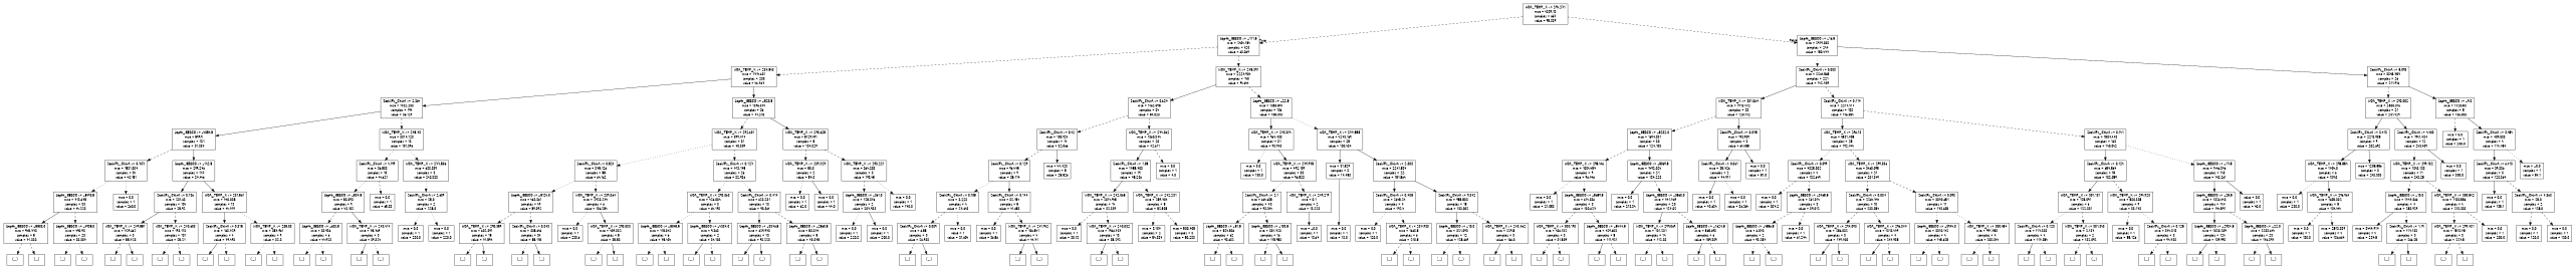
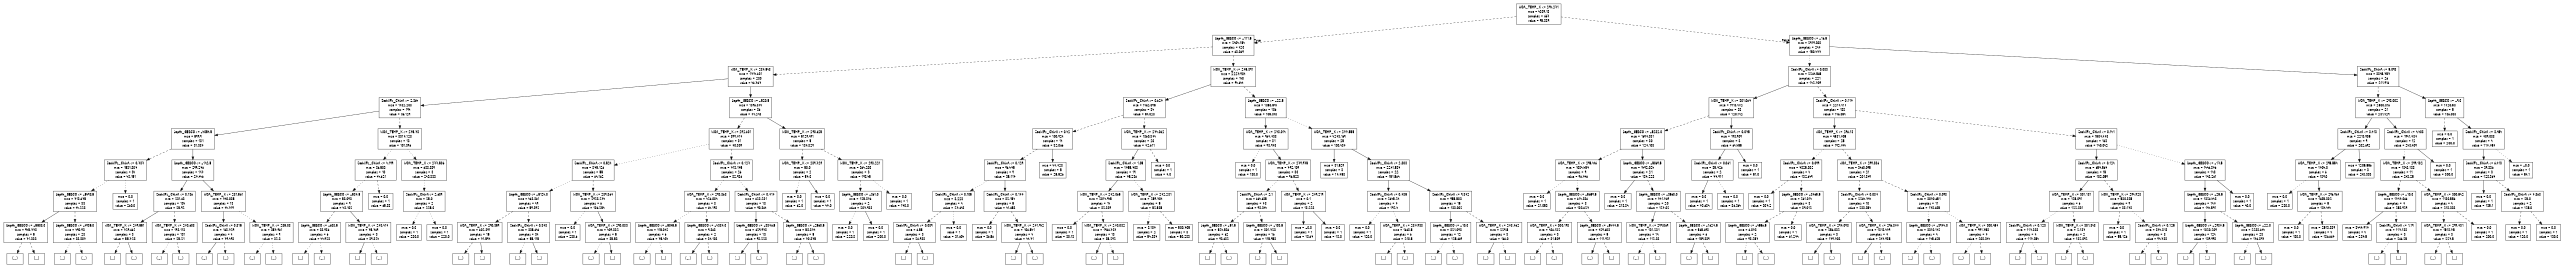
  digraph {
    fontname="Patrick Hand"
    node [fontname="Patrick Hand" shape=box]
    edge [fontname="Patrick Hand" style=dashed]
    n1 [label="WOA_TEMP_K <= 294.271\nmse = 4389.18\nsamples = 667\nvalue = 95.889"]
    n2 [label="Depth_GEBCO <= -111.5\nmse = 2404.154\nsamples = 420\nvalue = 63.069"]
    n3 [label="Depth_GEBCO <= -16.5\nmse = 2919.308\nsamples = 247\nvalue = 150.477"]
    n4 [label="WOA_TEMP_K <= 287.548\nmse = 1714.681\nsamples = 280\nvalue = 46.767"]
    n5 [label="WOA_TEMP_K <= 275.891\nmse = 2227.904\nsamples = 140\nvalue = 94.644"]
    n6 [label="SeaWIFs_ChlrA <= 0.083\nmse = 2264.565\nsamples = 221\nvalue = 142.709"]
    n7 [label="SeaWIFs_ChlrA <= 5.098\nmse = 3845.757\nsamples = 26\nvalue = 211.916"]
    n8 [label="SeaWIFs_ChlrA <= 2.364\nmse = 1432.208\nsamples = 194\nvalue = 36.129"]
    n9 [label="Depth_GEBCO <= -520.5\nmse = 1396.874\nsamples = 86\nvalue = 74.248"]
    n10 [label="SeaWIFs_ChlrA <= 0.627\nmse = 1462.095\nsamples = 34\nvalue = 54.028"]
    n11 [label="Depth_GEBCO <= -22.5\nmse = 1858.544\nsamples = 106\nvalue = 105.848"]
    n12 [label="Depth_GEBCO <= -4054.5\nmse = 599.9\nsamples = 181\nvalue = 31.387"]
    n13 [label="WOA_TEMP_K <= 275.78\nmse = 8317.128\nsamples = 13\nvalue = 101.396"]
    n14 [label="WOA_TEMP_K <= 292.681\nmse = 899.717\nsamples = 81\nvalue = 70.309"]
    n15 [label="WOA_TEMP_K <= 290.625\nmse = 5129.491\nsamples = 5\nvalue = 137.829"]
    n16 [label="SeaWIFs_ChlrA <= 0.787\nmse = 1531.807\nsamples = 34\nvalue = 48.151"]
    n17 [label="Depth_GEBCO <= -142.5\nmse = 299.276\nsamples = 147\nvalue = 27.446"]
    n18 [label="SeaWIFs_ChlrA <= 4.199\nmse = 86.503\nsamples = 10\nvalue = 44.621"]
    n19 [label="WOA_TEMP_K <= 277.506\nmse = 688.889\nsamples = 3\nvalue = 243.333"]
    n20 [label="Depth_GEBCO <= -5498.5\nmse = 713.675\nsamples = 33\nvalue = 44.228"]
    n21 [label="mse = 0.0\nsamples = 1\nvalue = 260.0"]
    n22 [label="SeaWIFs_ChlrA <= 0.136\nmse = 231.63\nsamples = 134\nvalue = 25.92"]
    n23 [label="WOA_TEMP_K <= 281.561\nmse = 740.035\nsamples = 13\nvalue = 44.719"]
    n24 [label="Depth_GEBCO <= -5508.0\nmse = 945.778\nsamples = 5\nvalue = 71.333"]
    n25 [label="Depth_GEBCO <= -4935.0\nmse = 490.93\nsamples = 28\nvalue = 38.807"]
    n26 [label="(...)"]
    n27 [label="(...)"]
    n28 [label="(...)"]
    n29 [label="(...)"]
    n30 [label="WOA_TEMP_K <= 279.551\nmse = 729.662\nsamples = 3\nvalue = 55.728"]
    n31 [label="WOA_TEMP_K <= 273.608\nmse = 198.113\nsamples = 131\nvalue = 25.21"]
    n32 [label="SeaWIFs_ChlrA <= 0.815\nmse = 168.729\nsamples = 4\nvalue = 79.493"]
    n33 [label="WOA_TEMP_K <= 285.08\nmse = 357.961\nsamples = 9\nvalue = 32.3"]
    n34 [label="(...)"]
    n35 [label="(...)"]
    n36 [label="(...)"]
    n37 [label="(...)"]
    n38 [label="(...)"]
    n39 [label="(...)"]
    n40 [label="(...)"]
    n41 [label="(...)"]
    n42 [label="Depth_GEBCO <= -537.5\nmse = 58.093\nsamples = 9\nvalue = 43.102"]
    n43 [label="mse = 0.0\nsamples = 1\nvalue = 65.88"]
    n44 [label="SeaWIFs_ChlrA <= 2.609\nmse = 25.0\nsamples = 2\nvalue = 225.0"]
    n45 [label="Depth_GEBCO <= -638.5\nmse = 38.986\nsamples = 6\nvalue = 44.923"]
    n46 [label="WOA_TEMP_K <= 273.417\nmse = 75.769\nsamples = 3\nvalue = 39.824"]
    n47 [label="(...)"]
    n48 [label="(...)"]
    n49 [label="(...)"]
    n50 [label="(...)"]
    n51 [label="mse = 0.0\nsamples = 1\nvalue = 230.0"]
    n52 [label="mse = 0.0\nsamples = 1\nvalue = 220.0"]
    n53 [label="SeaWIFs_ChlrA <= 0.524\nmse = 875.126\nsamples = 55\nvalue = 64.162"]
    n54 [label="SeaWIFs_ChlrA <= 0.127\nmse = 713.175\nsamples = 26\nvalue = 82.936"]
    n55 [label="WOA_TEMP_K <= 289.729\nmse = 50.0\nsamples = 2\nvalue = 57.0"]
    n56 [label="WOA_TEMP_K <= 293.221\nmse = 364.208\nsamples = 3\nvalue = 198.45"]
    n57 [label="Depth_GEBCO <= -5124.0\nmse = 468.861\nsamples = 49\nvalue = 59.892"]
    n58 [label="WOA_TEMP_K <= 289.367\nmse = 2928.274\nsamples = 6\nvalue = 106.254"]
    n59 [label="WOA_TEMP_K <= 293.868\nmse = 426.004\nsamples = 8\nvalue = 64.198"]
    n60 [label="SeaWIFs_ChlrA <= 0.717\nmse = 623.281\nsamples = 18\nvalue = 90.864"]
    n61 [label="WOA_TEMP_K <= 290.359\nmse = 602.391\nsamples = 15\nvalue = 71.594"]
    n62 [label="SeaWIFs_ChlrA <= 0.378\nmse = 335.646\nsamples = 34\nvalue = 55.115"]
    n63 [label="mse = 0.0\nsamples = 1\nvalue = 230.6"]
    n64 [label="WOA_TEMP_K <= 290.083\nmse = 409.832\nsamples = 5\nvalue = 85.53"]
    n65 [label="(...)"]
    n66 [label="(...)"]
    n67 [label="(...)"]
    n68 [label="(...)"]
    n69 [label="(...)"]
    n70 [label="(...)"]
    n71 [label="Depth_GEBCO <= -5045.5\nmse = 115.042\nsamples = 6\nvalue = 75.484"]
    n72 [label="Depth_GEBCO <= -4387.0\nmse = 9.863\nsamples = 2\nvalue = 34.103"]
    n73 [label="Depth_GEBCO <= -3376.5\nmse = 629.978\nsamples = 13\nvalue = 98.228"]
    n74 [label="Depth_GEBCO <= -2560.5\nmse = 58.374\nsamples = 5\nvalue = 70.875"]
    n75 [label="(...)"]
    n76 [label="(...)"]
    n77 [label="(...)"]
    n78 [label="(...)"]
    n79 [label="(...)"]
    n80 [label="(...)"]
    n81 [label="(...)"]
    n82 [label="(...)"]
    n83 [label="mse = 0.0\nsamples = 1\nvalue = 62.0"]
    n84 [label="mse = 0.0\nsamples = 1\nvalue = 47.0"]
    n85 [label="Depth_GEBCO <= -361.0\nmse = 125.876\nsamples = 2\nvalue = 207.933"]
    n86 [label="mse = 0.0\nsamples = 1\nvalue = 170.0"]
    n87 [label="mse = 0.0\nsamples = 1\nvalue = 223.8"]
    n88 [label="mse = 0.0\nsamples = 1\nvalue = 200.0"]
    n89 [label="SeaWIFs_ChlrA <= 0.42\nmse = 100.924\nsamples = 14\nvalue = 32.066"]
    n90 [label="WOA_TEMP_K <= 274.062\nmse = 1860.374\nsamples = 20\nvalue = 72.611"]
    n91 [label="WOA_TEMP_K <= 278.014\nmse = 967.738\nsamples = 81\nvalue = 98.978"]
    n92 [label="WOA_TEMP_K <= 277.555\nmse = 4273.169\nsamples = 25\nvalue = 130.437"]
    n93 [label="SeaWIFs_ChlrA <= 0.129\nmse = 96.475\nsamples = 9\nvalue = 35.117"]
    n94 [label="mse = 47.728\nsamples = 5\nvalue = 25.526"]
    n95 [label="SeaWIFs_ChlrA <= 1.05\nmse = 1755.708\nsamples = 19\nvalue = 75.236"]
    n96 [label="mse = 0.0\nsamples = 1\nvalue = 7.0"]
    n97 [label="SeaWIFs_ChlrA <= 0.105\nmse = 8.223\nsamples = 4\nvalue = 27.648"]
    n98 [label="SeaWIFs_ChlrA <= 0.177\nmse = 82.154\nsamples = 5\nvalue = 41.653"]
    n99 [label="SeaWIFs_ChlrA <= 0.089\nmse = 6.55\nsamples = 3\nvalue = 26.988"]
    n100 [label="mse = 0.0\nvalue = 1\nvalue = 31.604"]
    n101 [label="mse = 0.0\nsamples = 1\nvalue = 36.56"]
    n102 [label="WOA_TEMP_K <= 271.942\nmse = 106.541\nsamples = 4\nvalue = 44.71"]
    n103 [label="(...)"]
    n104 [label="(...)"]
    n105 [label="(...)"]
    n106 [label="(...)"]
    n107 [label="WOA_TEMP_K <= 272.065\nmse = 2014.945\nsamples = 14\nvalue = 82.389"]
    n108 [label="WOA_TEMP_K <= 272.281\nmse = 259.704\nsamples = 5\nvalue = 52.585"]
    n109 [label="mse = 0.0\nsamples = 1\nvalue = 30.13"]
    n110 [label="WOA_TEMP_K <= 273.082\nmse = 1966.737\nsamples = 13\nvalue = 85.292"]
    n111 [label="mse = 8.107\nsamples = 2\nvalue = 54.887"]
    n112 [label="mse = 500.705\nsamples = 3\nvalue = 50.283"]
    n113 [label="(...)"]
    n114 [label="(...)"]
    n115 [label="mse = 0.0\nsamples = 1\nvalue = 180.0"]
    n116 [label="WOA_TEMP_K <= 279.975\nmse = 792.109\nsamples = 80\nvalue = 96.523"]
    n117 [label="mse = 31.529\nsamples = 3\nvalue = 17.758"]
    n118 [label="SeaWIFs_ChlrA <= 2.808\nmse = 2241.537\nsamples = 22\nvalue = 151.564"]
    n119 [label="WOA_TEMP_K <= 279.219\nmse = 0.1\nsamples = 2\nvalue = 18.223"]
    n120 [label="SeaWIFs_ChlrA <= 2.1\nmse = 664.635\nsamples = 78\nvalue = 98.344"]
    n121 [label="mse = 0.0\nsamples = 1\nvalue = 18.0"]
    n122 [label="mse = -0.0\nsamples = 1\nvalue = 18.67"]
    n123 [label="Depth_GEBCO <= -51.5\nmse = 524.536\nsamples = 62\nvalue = 93.682"]
    n124 [label="Depth_GEBCO <= -103.5\nmse = 801.723\nsamples = 16\nvalue = 115.953"]
    n125 [label="(...)"]
    n126 [label="(...)"]
    n127 [label="(...)"]
    n128 [label="(...)"]
    n129 [label="SeaWIFs_ChlrA <= 0.785\nmse = 2645.24\nsamples = 7\nvalue = 192.4"]
    n130 [label="SeaWIFs_ChlrA <= 9.872\nmse = 955.503\nsamples = 15\nvalue = 133.002"]
    n131 [label="mse = 0.0\nsamples = 1\nvalue = 120.0"]
    n132 [label="WOA_TEMP_K <= 287.938\nmse = 1668.5\nsamples = 6\nvalue = 210.5"]
    n133 [label="Depth_GEBCO <= -10.0\nmse = 821.098\nsamples = 12\nvalue = 125.669"]
    n134 [label="WOA_TEMP_K <= 278.762\nmse = 229.5\nsamples = 3\nvalue = 166.0"]
    n135 [label="(...)"]
    n136 [label="(...)"]
    n137 [label="(...)"]
    n138 [label="(...)"]
    n139 [label="(...)"]
    n140 [label="(...)"]
    n141 [label="WOA_TEMP_K <= 301.067\nmse = 1918.472\nsamples = 33\nvalue = 120.142"]
    n142 [label="SeaWIFs_ChlrA <= 0.117\nmse = 2217.417\nsamples = 188\nvalue = 146.854"]
    n143 [label="WOA_TEMP_K <= 298.002\nmse = 2530.816\nsamples = 21\nvalue = 231.429"]
    n144 [label="Depth_GEBCO <= -9.0\nmse = 1720.58\nsamples = 5\nvalue = 136.033"]
    n145 [label="Depth_GEBCO <= -5282.0\nmse = 1697.331\nsamples = 30\nvalue = 127.103"]
    n146 [label="SeaWIFs_ChlrA <= 0.075\nmse = 198.909\nsamples = 3\nvalue = 64.455"]
    n147 [label="WOA_TEMP_K <= 296.13\nmse = 4581.705\nsamples = 25\nvalue = 192.744"]
    n148 [label="SeaWIFs_ChlrA <= 0.141\nmse = 1507.478\nsamples = 163\nvalue = 140.042"]
    n149 [label="WOA_TEMP_K <= 295.446\nmse = 1084.457\nsamples = 9\nvalue = 96.746"]
    n150 [label="Depth_GEBCO <= -5069.5\nmse = 1492.024\nsamples = 21\nvalue = 137.223"]
    n151 [label="SeaWIFs_ChlrA <= 0.061\nmse = 35.726\nsamples = 2\nvalue = 77.911"]
    n152 [label="mse = 0.0\nsamples = 1\nvalue = 51.0"]
    n153 [label="mse = 0.0\nsamples = 1\nvalue = 21.053"]
    n154 [label="Depth_GEBCO <= -5659.5\nmse = 614.836\nsamples = 8\nvalue = 103.627"]
    n155 [label="mse = 0.0\nsamples = 1\nvalue = 218.84"]
    n156 [label="Depth_GEBCO <= -3560.0\nmse = 741.769\nsamples = 20\nvalue = 127.02"]
    n157 [label="WOA_TEMP_K <= 300.198\nmse = 436.132\nsamples = 3\nvalue = 81.509"]
    n158 [label="Depth_GEBCO <= -5477.5\nmse = 429.603\nsamples = 5\nvalue = 111.921"]
    n159 [label="(...)"]
    n160 [label="(...)"]
    n161 [label="(...)"]
    n162 [label="(...)"]
    n163 [label="WOA_TEMP_K <= 299.069\nmse = 131.231\nsamples = 14\nvalue = 112.33"]
    n164 [label="Depth_GEBCO <= -1627.5\nmse = 565.698\nsamples = 6\nvalue = 159.339"]
    n165 [label="(...)"]
    n166 [label="(...)"]
    n167 [label="(...)"]
    n168 [label="(...)"]
    n169 [label="mse = 0.0\nsamples = 1\nvalue = 73.684"]
    n170 [label="mse = 0.0\nsamples = 1\nvalue = 86.364"]
    n171 [label="SeaWIFs_ChlrA <= 0.099\nmse = 7825.802\nsamples = 4\nvalue = 132.649"]
    n172 [label="WOA_TEMP_K <= 299.886\nmse = 3460.095\nsamples = 21\nvalue = 201.849"]
    n173 [label="SeaWIFs_ChlrA <= 0.124\nmse = 657.567\nsamples = 15\nvalue = 102.059"]
    n174 [label="Depth_GEBCO <= -17.5\nmse = 1446.876\nsamples = 148\nvalue = 143.261"]
    n175 [label="mse = 0.0\nsamples = 1\nvalue = 307.2"]
    n176 [label="Depth_GEBCO <= -3765.5\nmse = 261.014\nsamples = 3\nvalue = 89.012"]
    n177 [label="SeaWIFs_ChlrA <= 0.087\nmse = 2264.744\nsamples = 10\nvalue = 233.354"]
    n178 [label="SeaWIFs_ChlrA <= 0.098\nmse = 3070.651\nsamples = 11\nvalue = 178.635"]
    n179 [label="Depth_GEBCO <= -4556.5\nmse = 6.073\nsamples = 2\nvalue = 98.257"]
    n180 [label="mse = 0.0\nsamples = 1\nvalue = 61.274"]
    n181 [label="(...)"]
    n182 [label="(...)"]
    n183 [label="WOA_TEMP_K <= 297.098\nmse = 256.032\nsamples = 3\nvalue = 179.703"]
    n184 [label="WOA_TEMP_K <= 296.877\nmse = 1813.479\nsamples = 7\nvalue = 247.985"]
    n185 [label="Depth_GEBCO <= -3974.0\nmse = 3310.142\nsamples = 4\nvalue = 145.625"]
    n186 [label="WOA_TEMP_K <= 300.457\nmse = 991.758\nsamples = 7\nvalue = 208.344"]
    n187 [label="(...)"]
    n188 [label="(...)"]
    n189 [label="(...)"]
    n190 [label="(...)"]
    n191 [label="(...)"]
    n192 [label="(...)"]
    n193 [label="(...)"]
    n194 [label="(...)"]
    n195 [label="WOA_TEMP_K <= 301.181\nmse = 125.091\nsamples = 6\nvalue = 122.881"]
    n196 [label="WOA_TEMP_K <= 294.928\nmse = 530.835\nsamples = 9\nvalue = 88.178"]
    n197 [label="Depth_GEBCO <= -25.5\nmse = 1326.448\nsamples = 147\nvalue = 144.591"]
-   n198 [label="value = 0.0\nsamples = 1\nvalue = 40.0"]
+   n198 [label="mse = 0.0\nsamples = 1\nvalue = 40.0"]
    n199 [label="SeaWIFs_ChlrA <= 0.123\nmse = 117.383\nsamples = 4\nvalue = 117.354"]
    n200 [label="WOA_TEMP_K <= 301.848\nmse = 2.187\nsamples = 2\nvalue = 132.092"]
    n201 [label="mse = 0.0\nsamples = 1\nvalue = 55.126"]
    n202 [label="SeaWIFs_ChlrA <= 0.125\nmse = 374.818\nsamples = 8\nvalue = 94.788"]
    n203 [label="(...)"]
    n204 [label="(...)"]
    n205 [label="(...)"]
    n206 [label="(...)"]
    n207 [label="(...)"]
    n208 [label="(...)"]
    n209 [label="Depth_GEBCO <= -2987.5\nmse = 1020.209\nsamples = 124\nvalue = 139.998"]
    n210 [label="Depth_GEBCO <= -22.0\nmse = 2288.644\nsamples = 23\nvalue = 176.897"]
    n211 [label="(...)"]
    n212 [label="(...)"]
    n213 [label="(...)"]
    n214 [label="(...)"]
    n215 [label="SeaWIFs_ChlrA <= 3.413\nmse = 2213.905\nsamples = 9\nvalue = 202.692"]
    n216 [label="SeaWIFs_ChlrA <= 4.408\nmse = 1941.787\nsamples = 12\nvalue = 248.409"]
    n217 [label="mse = 0.0\nsamples = 1\nvalue = 200.0"]
    n218 [label="SeaWIFs_ChlrA <= 8.454\nmse = 709.088\nsamples = 4\nvalue = 117.757"]
    n219 [label="WOA_TEMP_K <= 295.554\nmse = 1704.0\nsamples = 6\nvalue = 189.0"]
    n220 [label="mse = 1205.556\nsamples = 3\nvalue = 248.333"]
    n221 [label="WOA_TEMP_K <= 299.102\nmse = 1843.188\nsamples = 11\nvalue = 243.25"]
    n222 [label="mse = 0.0\nsamples = 1\nvalue = 300.0"]
    n223 [label="mse = 0.0\nsamples = 1\nvalue = 230.0"]
    n224 [label="WOA_TEMP_K <= 296.967\nmse = 1685.802\nsamples = 5\nvalue = 184.444"]
    n225 [label="mse = 0.0\nsamples = 1\nvalue = 180.0"]
    n226 [label="mse = 2513.889\nsamples = 4\nvalue = 186.667"]
    n227 [label="Depth_GEBCO <= -10.0\nmse = 1747.066\nsamples = 7\nvalue = 253.929"]
    n228 [label="WOA_TEMP_K <= 300.542\nmse = 1180.556\nsamples = 4\nvalue = 218.333"]
    n229 [label="mse = 3447.917\nsamples = 4\nvalue = 237.5"]
    n230 [label="SeaWIFs_ChlrA <= 1.19\nmse = 117.188\nsamples = 3\nvalue = 266.25"]
    n231 [label="WOA_TEMP_K <= 299.731\nmse = 1518.75\nsamples = 3\nvalue = 227.5"]
    n232 [label="mse = 0.0\nsamples = 1\nvalue = 200.0"]
    n233 [label="(...)"]
    n234 [label="(...)"]
    n235 [label="(...)"]
    n236 [label="(...)"]
    n237 [label="SeaWIFs_ChlrA <= 6.413\nmse = 39.336\nsamples = 3\nvalue = 128.367"]
    n238 [label="mse = -0.0\nsamples = 1\nvalue = 54.1"]
    n239 [label="mse = 0.0\nsamples = 1\nvalue = 135.1"]
    n240 [label="SeaWIFs_ChlrA <= 7.868\nmse = 25.0\nsamples = 2\nvalue = 125.0"]
    n241 [label="mse = 0.0\nsamples = 1\nvalue = 120.0"]
    n242 [label="mse = 0.0\nsamples = 1\nvalue = 130.0"]
    n1 -> n2 [headlabel=True labelangle=45 labeldistance=2.5]
    n1 -> n3 [headlabel=False labelangle=-45 labeldistance=2.5]
    n2 -> n4
    n2 -> n5
    n3 -> n6 [style=dotted]
    n3 -> n7 [style=solid]
    n4 -> n8 [style=solid]
    n4 -> n9 [style=solid]
    n5 -> n10 [style=solid]
    n5 -> n11
    n6 -> n141 [style=solid]
    n6 -> n142
    n7 -> n143
    n7 -> n144 [style=solid]
    n8 -> n12 [style=solid]
    n8 -> n13
    n9 -> n14
    n9 -> n15 [style=solid]
    n10 -> n89
    n10 -> n90
    n11 -> n91 [style=solid]
    n11 -> n92 [style=dotted]
    n12 -> n16
    n12 -> n17 [style=solid]
    n13 -> n18 [style=dotted]
    n13 -> n19 [style=dotted]
    n14 -> n53 [style=dotted]
    n14 -> n54
    n15 -> n55
    n15 -> n56
    n16 -> n20 [style=dotted]
    n16 -> n21 [style=dotted]
    n17 -> n22 [style=solid]
    n17 -> n23 [style=solid]
    n18 -> n42 [style=dotted]
    n18 -> n43
    n19 -> n44 [style=dotted]
    n20 -> n24 [style=solid]
    n20 -> n25
    n22 -> n30 [style=solid]
    n22 -> n31
    n23 -> n32 [style=solid]
    n23 -> n33 [style=dotted]
    n24 -> n26
    n24 -> n27
    n25 -> n28 [style=dotted]
    n25 -> n29 [style=dotted]
    n30 -> n34
    n30 -> n35 [style=solid]
    n31 -> n36 [style=dotted]
    n31 -> n37
    n32 -> n38 [style=solid]
    n32 -> n39
    n33 -> n40 [style=dotted]
    n33 -> n41 [style=dotted]
    n42 -> n45
    n42 -> n46 [style=solid]
    n44 -> n51 [style=dotted]
    n44 -> n52 [style=dotted]
    n45 -> n47 [style=dotted]
    n45 -> n48 [style=dotted]
    n46 -> n49 [style=solid]
    n46 -> n50 [style=dotted]
    n53 -> n57 [style=dotted]
    n53 -> n58
    n54 -> n59 [style=dotted]
    n54 -> n60 [style=dotted]
    n55 -> n83 [style=dotted]
    n55 -> n84 [style=solid]
    n56 -> n85
    n56 -> n86 [style=dotted]
    n57 -> n61
    n57 -> n62
    n58 -> n63 [style=dotted]
    n58 -> n64 [style=solid]
    n59 -> n71 [style=dotted]
    n59 -> n72
    n60 -> n73 [style=solid]
    n60 -> n74
    n61 -> n65
    n61 -> n66 [style=solid]
    n62 -> n67 [style=dotted]
    n62 -> n68 [style=solid]
    n64 -> n69 [style=dotted]
    n64 -> n70 [style=solid]
    n71 -> n75 [style=dotted]
    n71 -> n76 [style=dotted]
    n72 -> n77 [style=solid]
    n72 -> n78
    n73 -> n79 [style=solid]
    n73 -> n80 [style=solid]
    n74 -> n81
    n74 -> n82 [style=solid]
    n85 -> n87 [style=dotted]
    n85 -> n88 [style=solid]
    n89 -> n93
    n89 -> n94 [style=solid]
    n90 -> n95 [style=solid]
    n90 -> n96
    n91 -> n115 [style=dotted]
    n91 -> n116 [style=solid]
    n92 -> n117 [style=solid]
    n92 -> n118 [style=solid]
    n93 -> n97 [style=dotted]
    n93 -> n98 [style=solid]
    n95 -> n107 [style=solid]
    n95 -> n108 [style=dotted]
    n97 -> n99
    n97 -> n100 [style=dotted]
    n98 -> n101
    n98 -> n102
    n99 -> n103
    n99 -> n104 [style=solid]
    n102 -> n105 [style=solid]
    n102 -> n106 [style=solid]
    n107 -> n109
    n107 -> n110
    n108 -> n111 [style=dotted]
    n108 -> n112
    n110 -> n113 [style=solid]
    n110 -> n114 [style=dotted]
    n116 -> n119
    n116 -> n120 [style=dotted]
    n118 -> n129 [style=solid]
    n118 -> n130 [style=solid]
-   n117 -> n121 [style=solid]
+   n119 -> n121 [style=solid]
    n119 -> n122 [style=solid]
    n120 -> n123
    n120 -> n124
    n123 -> n125
    n123 -> n126 [style=dotted]
    n124 -> n127
    n124 -> n128 [style=solid]
    n129 -> n131 [style=dotted]
    n129 -> n132 [style=dotted]
    n130 -> n133 [style=solid]
    n130 -> n134
    n132 -> n135
    n132 -> n136
    n133 -> n137 [style=dotted]
    n133 -> n138 [style=dotted]
    n134 -> n139 [style=solid]
    n134 -> n140 [style=dotted]
    n141 -> n145
    n141 -> n146 [style=solid]
    n142 -> n147 [style=solid]
    n142 -> n148
    n143 -> n215 [style=solid]
    n143 -> n216 [style=solid]
    n144 -> n217
    n144 -> n218 [style=solid]
    n145 -> n149
    n145 -> n150 [style=solid]
    n146 -> n151 [style=solid]
    n146 -> n152 [style=solid]
    n147 -> n171 [style=dotted]
    n147 -> n172
    n148 -> n173 [style=solid]
    n148 -> n174 [style=dotted]
    n149 -> n153 [style=dotted]
    n149 -> n154 [style=dotted]
    n150 -> n155 [style=solid]
    n150 -> n156
    n151 -> n169 [style=solid]
    n151 -> n170 [style=dotted]
    n154 -> n157
    n154 -> n158
    n156 -> n163 [style=solid]
    n156 -> n164
    n157 -> n159
    n157 -> n160
    n158 -> n161 [style=solid]
    n158 -> n162
    n163 -> n165 [style=dotted]
    n163 -> n166 [style=dotted]
    n164 -> n167 [style=solid]
    n164 -> n168
    n171 -> n175
    n171 -> n176
    n172 -> n177
    n172 -> n178
    n173 -> n195 [style=solid]
    n173 -> n196
    n174 -> n197 [style=solid]
    n174 -> n198 [style=solid]
    n176 -> n179
    n176 -> n180
    n177 -> n183
    n177 -> n184
    n178 -> n185 [style=dotted]
    n178 -> n186 [style=dotted]
    n179 -> n181 [style=dotted]
    n179 -> n182
    n183 -> n187 [style=solid]
    n183 -> n188 [style=solid]
    n184 -> n189 [style=solid]
    n184 -> n190
    n185 -> n191 [style=dotted]
    n185 -> n192 [style=dotted]
    n186 -> n193 [style=dotted]
    n186 -> n194
    n195 -> n199 [style=dotted]
    n195 -> n200
    n196 -> n201
    n196 -> n202 [style=dotted]
    n197 -> n209 [style=solid]
    n197 -> n210
    n199 -> n203 [style=solid]
    n199 -> n204 [style=dotted]
    n200 -> n205
    n200 -> n206
    n202 -> n207
    n202 -> n208 [style=dotted]
    n209 -> n211 [style=solid]
    n209 -> n212 [style=dotted]
    n210 -> n213 [style=dotted]
    n210 -> n214 [style=solid]
    n215 -> n219 [style=solid]
    n215 -> n220 [style=solid]
    n216 -> n221 [style=dotted]
    n216 -> n222 [style=solid]
    n218 -> n237 [style=solid]
    n218 -> n238 [style=dotted]
    n219 -> n223 [style=dotted]
    n219 -> n224 [style=solid]
    n221 -> n227
    n221 -> n228
    n224 -> n225
    n224 -> n226
    n227 -> n229 [style=solid]
    n227 -> n230
    n228 -> n231
    n228 -> n232
    n230 -> n233 [style=dotted]
    n230 -> n234 [style=solid]
    n231 -> n235
    n231 -> n236
    n237 -> n239 [style=solid]
    n237 -> n240
    n240 -> n241
    n240 -> n242
  }
